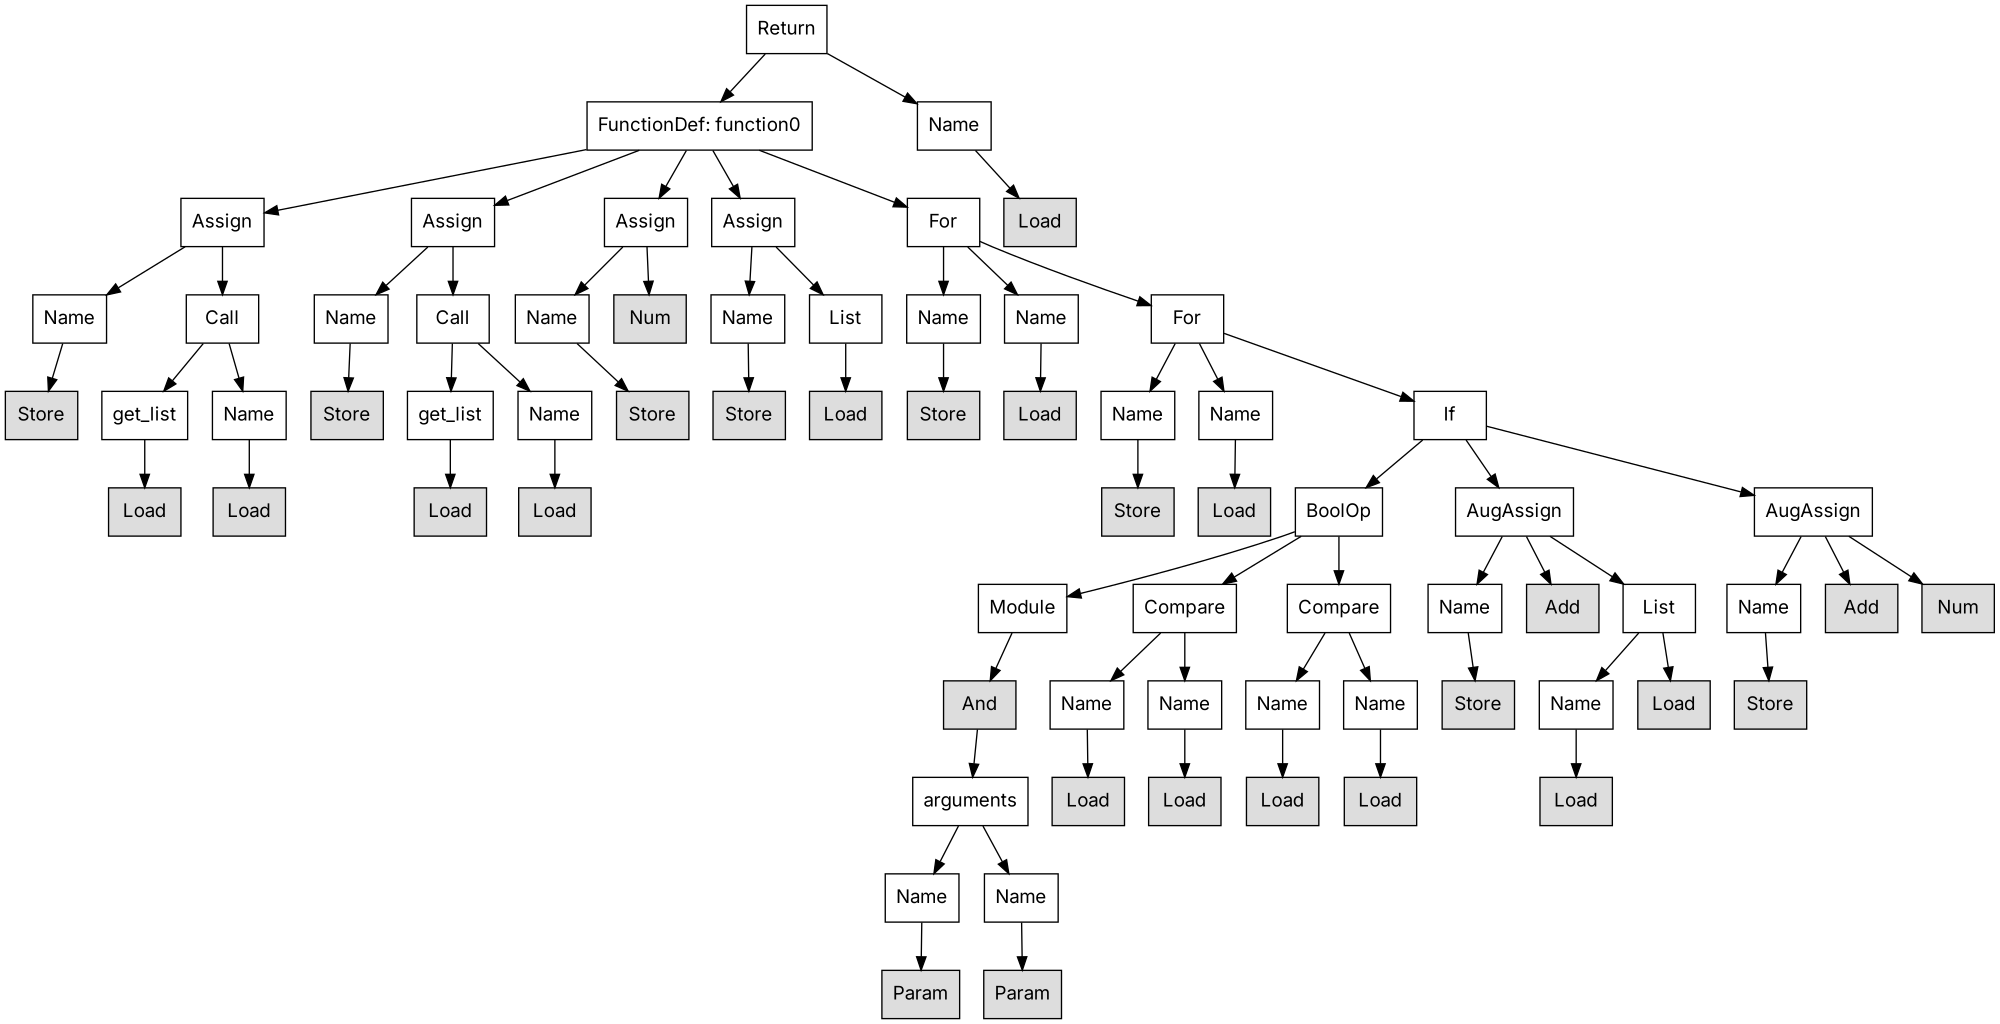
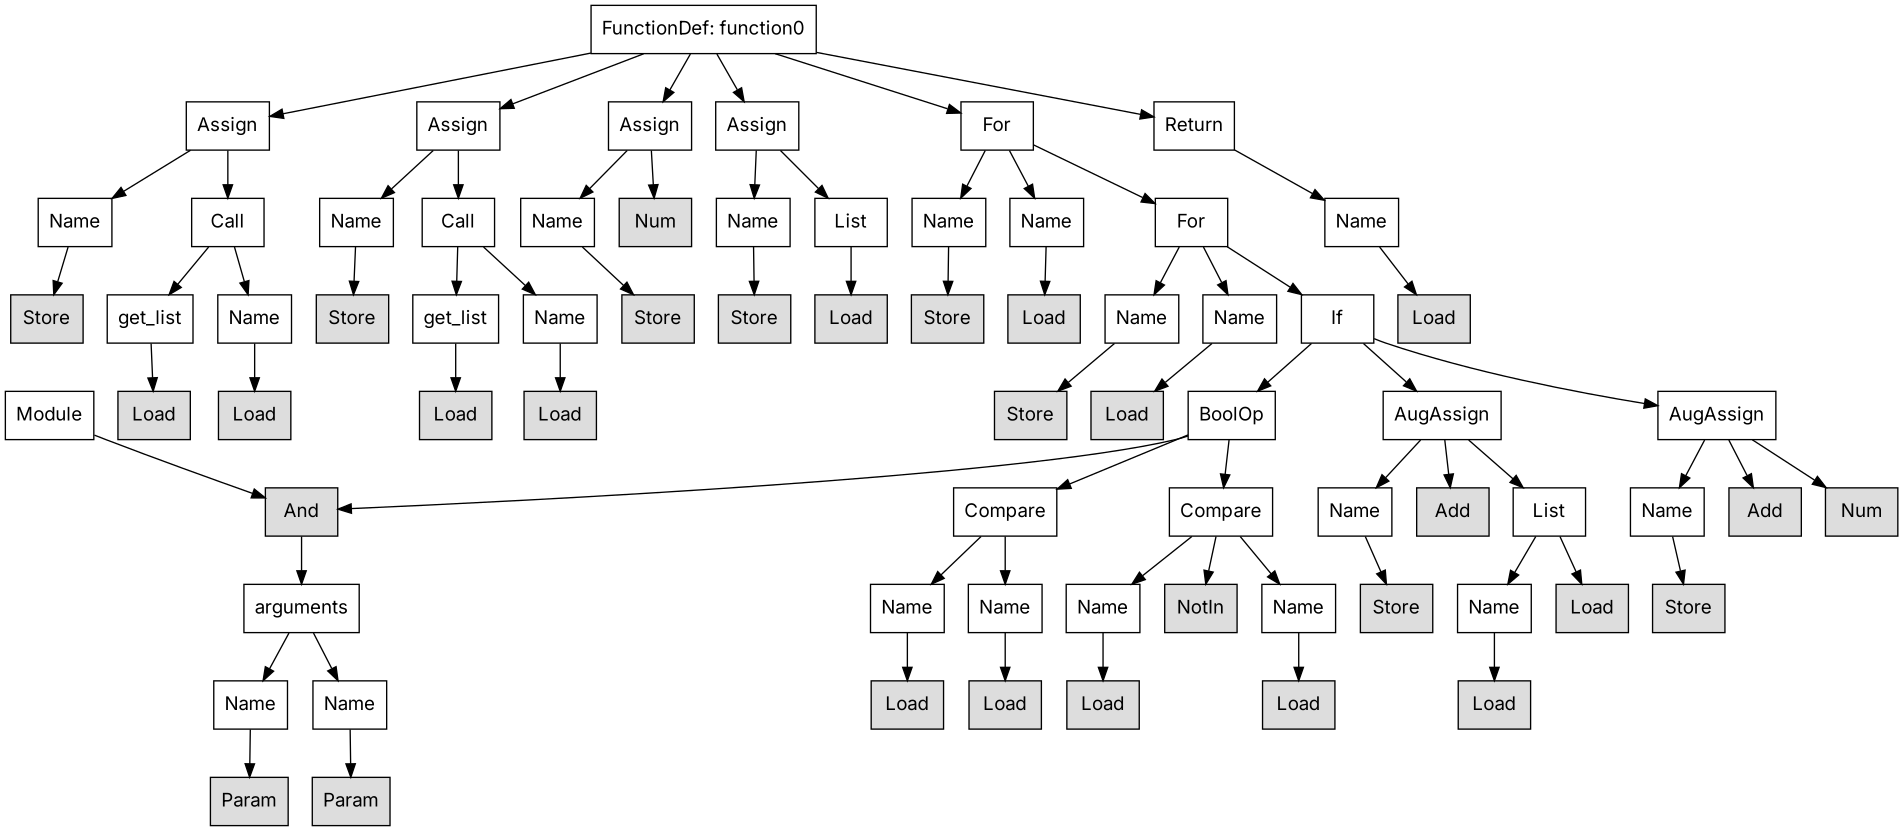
  digraph {
    fontname=Inter
    node [fontname=Inter shape=rect]
    edge [fontname=Inter]
    n1 [label=Module]
    n2 [fillcolor="#dddddd" label=And style=filled]
    n3 [label="FunctionDef: function0"]
    n4 [label=Assign]
    n5 [label=Assign]
    n6 [label=Assign]
    n7 [label=Assign]
    n8 [label=For]
    n9 [label=Return]
    n10 [label=arguments]
    n11 [label=Name]
    n12 [label=Name]
    n13 [label=Name]
    n14 [label=Call]
    n15 [label=Name]
    n16 [label=Call]
    n17 [label=Name]
    n18 [fillcolor="#dddddd" label=Num style=filled]
    n19 [label=Name]
    n20 [label=List]
    n21 [label=Name]
    n22 [label=Name]
    n23 [label=For]
    n24 [label=Name]
    n25 [fillcolor="#dddddd" label=Param style=filled]
    n26 [fillcolor="#dddddd" label=Param style=filled]
    n27 [fillcolor="#dddddd" label=Store style=filled]
    n28 [label=get_list]
    n29 [label=Name]
    n30 [fillcolor="#dddddd" label=Store style=filled]
    n31 [label=get_list]
    n32 [label=Name]
    n33 [fillcolor="#dddddd" label=Store style=filled]
    n34 [fillcolor="#dddddd" label=Store style=filled]
    n35 [fillcolor="#dddddd" label=Load style=filled]
    n36 [fillcolor="#dddddd" label=Store style=filled]
    n37 [fillcolor="#dddddd" label=Load style=filled]
    n38 [label=Name]
    n39 [label=Name]
    n40 [label=If]
    n41 [fillcolor="#dddddd" label=Load style=filled]
    n42 [fillcolor="#dddddd" label=Load style=filled]
    n43 [fillcolor="#dddddd" label=Load style=filled]
    n44 [fillcolor="#dddddd" label=Load style=filled]
    n45 [fillcolor="#dddddd" label=Load style=filled]
    n46 [fillcolor="#dddddd" label=Store style=filled]
    n47 [fillcolor="#dddddd" label=Load style=filled]
    n48 [label=BoolOp]
    n49 [label=AugAssign]
    n50 [label=AugAssign]
    n51 [label=Compare]
    n52 [label=Compare]
    n53 [label=Name]
    n54 [fillcolor="#dddddd" label=Add style=filled]
    n55 [label=List]
    n56 [label=Name]
    n57 [fillcolor="#dddddd" label=Add style=filled]
    n58 [fillcolor="#dddddd" label=Num style=filled]
    n59 [label=Name]
    n60 [label=Name]
    n61 [label=Name]
+   n62 [fillcolor="#dddddd" label=NotIn style=filled]
    n63 [label=Name]
    n64 [fillcolor="#dddddd" label=Store style=filled]
    n65 [label=Name]
    n66 [fillcolor="#dddddd" label=Load style=filled]
    n67 [fillcolor="#dddddd" label=Store style=filled]
    n68 [fillcolor="#dddddd" label=Load style=filled]
    n69 [fillcolor="#dddddd" label=Load style=filled]
    n70 [fillcolor="#dddddd" label=Load style=filled]
    n71 [fillcolor="#dddddd" label=Load style=filled]
    n72 [fillcolor="#dddddd" label=Load style=filled]
    n1 -> n2
    n2 -> n10
    n3 -> n4
    n3 -> n5
    n3 -> n6
    n3 -> n7
    n3 -> n8
-   n9 -> n3
+   n3 -> n9
    n4 -> n13
    n4 -> n14
    n5 -> n15
    n5 -> n16
    n6 -> n17
    n6 -> n18
    n7 -> n19
    n7 -> n20
    n8 -> n21
    n8 -> n22
    n8 -> n23
    n9 -> n24
    n10 -> n11
    n10 -> n12
    n11 -> n25
    n12 -> n26
    n13 -> n27
    n14 -> n28
    n14 -> n29
    n15 -> n30
    n16 -> n31
    n16 -> n32
    n17 -> n33
    n19 -> n34
    n20 -> n35
    n21 -> n36
    n22 -> n37
    n23 -> n38
    n23 -> n39
    n23 -> n40
    n24 -> n41
    n28 -> n42
    n29 -> n43
    n31 -> n44
    n32 -> n45
    n38 -> n46
    n39 -> n47
    n40 -> n48
    n40 -> n49
    n40 -> n50
-   n48 -> n1
+   n48 -> n2
    n48 -> n51
    n48 -> n52
    n49 -> n53
    n49 -> n54
    n49 -> n55
    n50 -> n56
    n50 -> n57
    n50 -> n58
    n51 -> n59
    n51 -> n60
    n52 -> n61
+   n52 -> n62
    n52 -> n63
    n53 -> n64
    n55 -> n65
    n55 -> n66
    n56 -> n67
    n59 -> n68
    n60 -> n69
    n61 -> n70
    n63 -> n71
    n65 -> n72
  }
